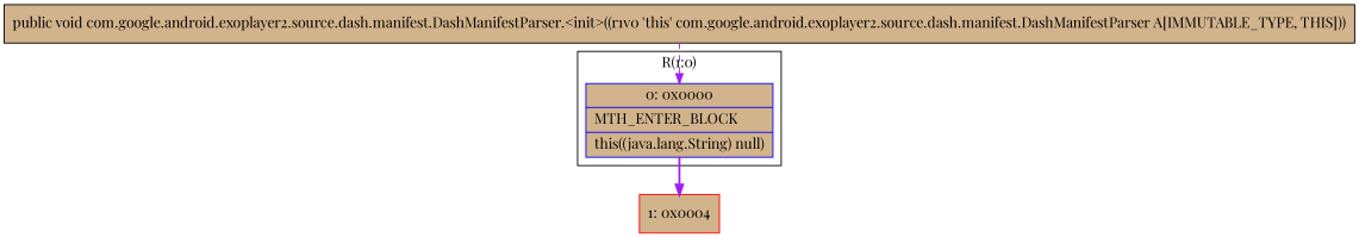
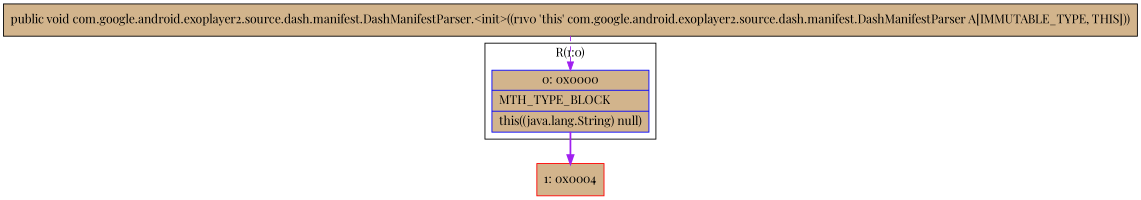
  digraph {
    fontname="Playfair Display"
    node [shape=record style=filled fillcolor=tan fontname="Playfair Display"]
    edge [color=purple fontname="Playfair Display"]
-   n1 [color=blue label="{0\:\ 0x0000|MTH_ENTER_BLOCK\l|this((java.lang.String) null)\l}"]
+   n1 [color=blue label="{0\:\ 0x0000|MTH_TYPE_BLOCK\l|this((java.lang.String) null)\l}"]
    n2 [color=red label="{1\:\ 0x0004}"]
    n3 [label="{public void com.google.android.exoplayer2.source.dash.manifest.DashManifestParser.\<init\>((r1v0 'this' com.google.android.exoplayer2.source.dash.manifest.DashManifestParser A[IMMUTABLE_TYPE, THIS])) }"]
    subgraph cluster_1 {
      label="R(1:0)"
      n1
    }
    n1 -> n2 [style=bold]
    n3 -> n1 [style=dashed]
  }
